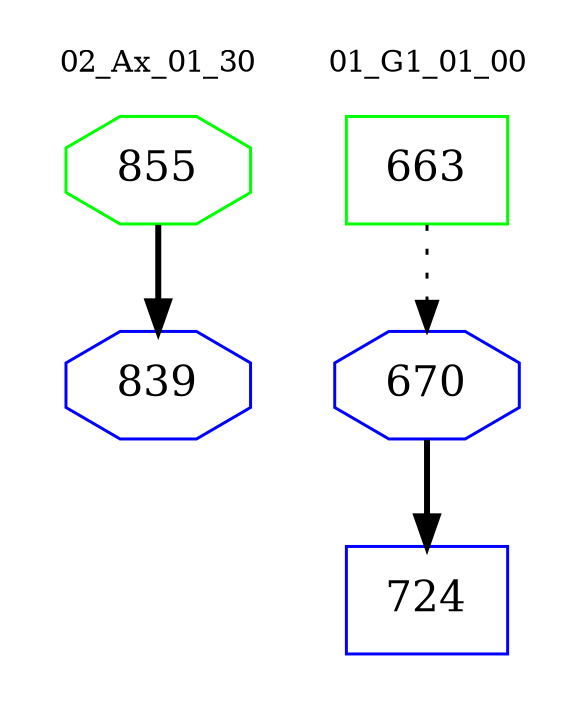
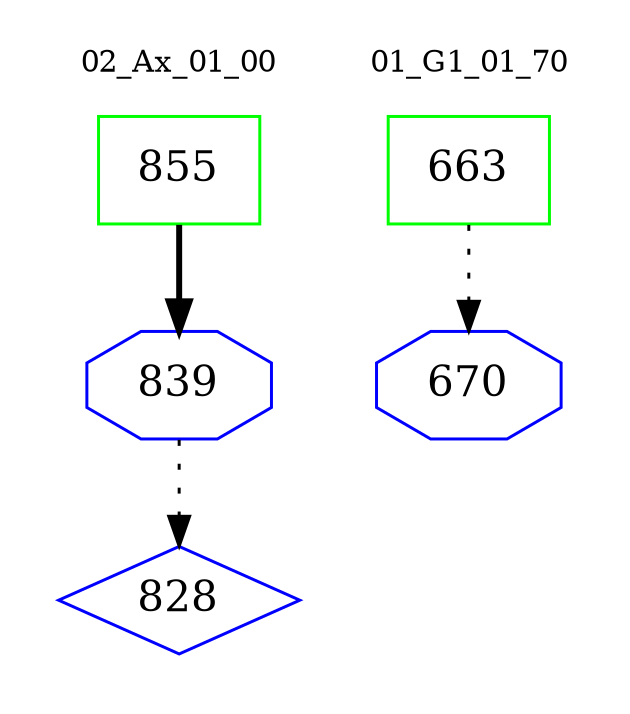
  digraph {
    node [color=blue shape=octagon]
    edge [color=black style=bold]
-   n1 [color=green label=855]
+   n1 [color=green label=855 shape=box]
    n2 [label=839]
+   n3 [label=828 shape=diamond]
    n4 [color=green label=663 shape=box]
    n5 [label=670]
-   n6 [label=724 shape=box]
    subgraph cluster_1 {
      color=white
      fontsize=10
-     label="02_Ax_01_30"
+     label="02_Ax_01_00"
      n1
      n2
+     n3
    }
    subgraph cluster_2 {
      color=white
      fontsize=10
-     label="01_G1_01_00"
+     label="01_G1_01_70"
      n4
      n5
-     n6
    }
    n1 -> n2
+   n2 -> n3 [style=dotted]
    n4 -> n5 [style=dotted]
-   n5 -> n6
  }
